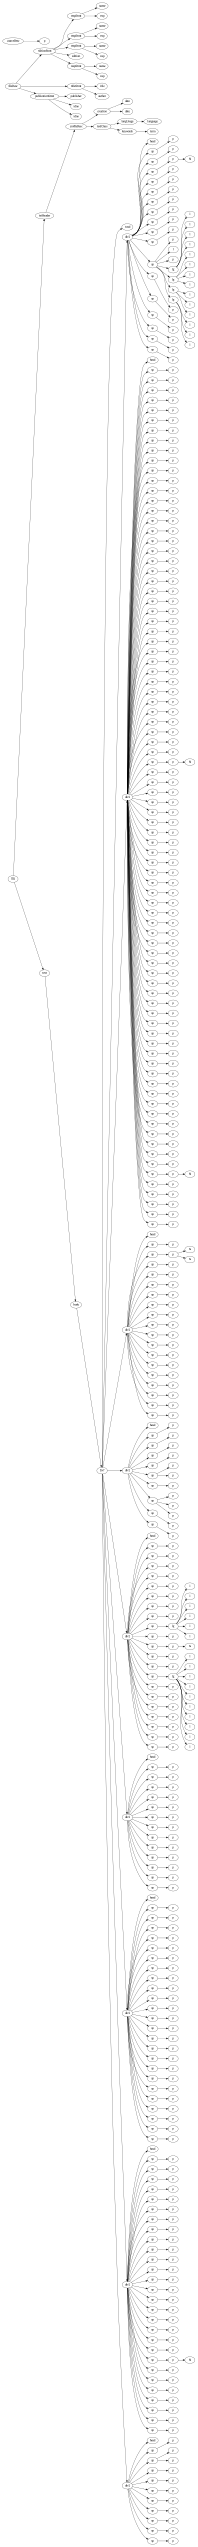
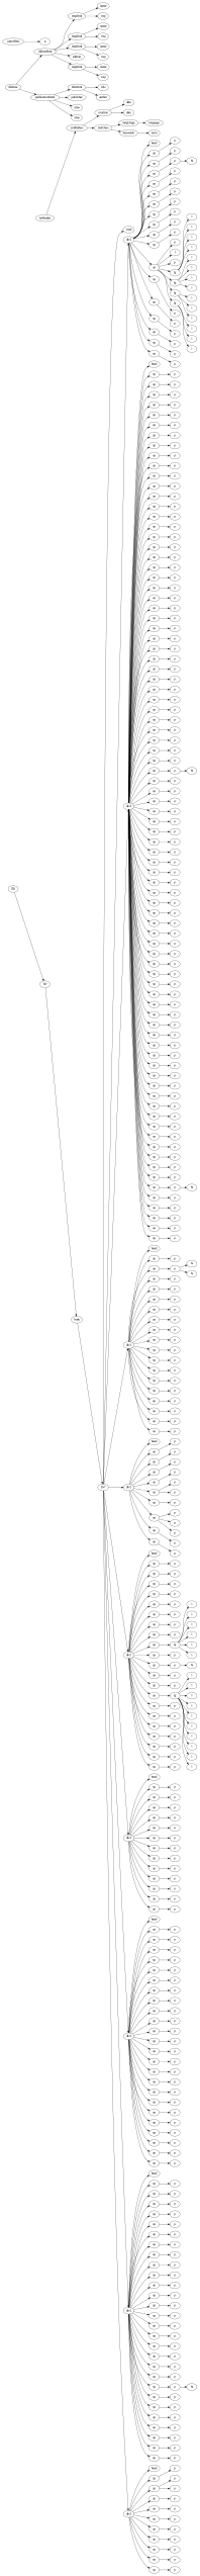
  digraph {
    fontname="PT Serif"
    rankdir=LR
    node [fontname="PT Serif"]
    edge [fontname="PT Serif"]
    n1 [label=TEI]
    n2 [label=teiHeader]
-   n3 [label=text]
+   n3 [label=div]
    n4 [label=profileDesc]
    n5 [label=body]
    n6 [label=fileDesc]
    n7 [label=titleStmt]
    n8 [label=editionStmt]
    n9 [label=publicationStmt]
    n10 [label=creation]
    n11 [label=textClass]
    n12 [label=title]
    n13 [label=author]
    n14 [label=edition]
    n15 [label=respStmt]
    n16 [label=respStmt]
    n17 [label=respStmt]
    n18 [label=respStmt]
    n19 [label=publisher]
    n20 [label=idno]
    n21 [label=idno]
    n22 [label=sourceDesc]
    n23 [label=p]
    n24 [label=name]
    n25 [label=resp]
    n26 [label=name]
    n27 [label=resp]
    n28 [label=name]
    n29 [label=resp]
    n30 [label=name]
    n31 [label=resp]
    n32 [label=date]
    n33 [label=date]
    n34 [label=langUsage]
    n35 [label=language]
    n36 [label=keywords]
    n37 [label=term]
    n38 [label=div7]
    n39 [label=head]
    n40 [label=div2]
    n41 [label=div2]
    n42 [label=div2]
    n43 [label=div2]
    n44 [label=div2]
    n45 [label=div2]
    n46 [label=div2]
    n47 [label=div2]
    n48 [label=div2]
    n49 [label=head]
    n50 [label=sp]
    n51 [label=sp]
    n52 [label=sp]
    n53 [label=sp]
    n54 [label=sp]
    n55 [label=sp]
    n56 [label=sp]
    n57 [label=sp]
    n58 [label=sp]
    n59 [label=sp]
    n60 [label=sp]
    n61 [label=sp]
    n62 [label=sp]
    n63 [label=sp]
    n64 [label=sp]
    n65 [label=sp]
    n66 [label=sp]
    n67 [label=head]
    n68 [label=sp]
    n69 [label=sp]
    n70 [label=sp]
    n71 [label=sp]
    n72 [label=sp]
    n73 [label=sp]
    n74 [label=sp]
    n75 [label=sp]
    n76 [label=sp]
    n77 [label=sp]
    n78 [label=sp]
    n79 [label=sp]
    n80 [label=sp]
    n81 [label=sp]
    n82 [label=sp]
    n83 [label=sp]
    n84 [label=sp]
    n85 [label=sp]
    n86 [label=sp]
    n87 [label=sp]
    n88 [label=sp]
    n89 [label=sp]
    n90 [label=sp]
    n91 [label=sp]
    n92 [label=sp]
    n93 [label=sp]
    n94 [label=sp]
    n95 [label=sp]
    n96 [label=sp]
    n97 [label=sp]
    n98 [label=sp]
    n99 [label=sp]
    n100 [label=sp]
    n101 [label=sp]
    n102 [label=sp]
    n103 [label=sp]
    n104 [label=sp]
    n105 [label=sp]
    n106 [label=sp]
    n107 [label=sp]
    n108 [label=sp]
    n109 [label=sp]
    n110 [label=sp]
    n111 [label=sp]
    n112 [label=sp]
    n113 [label=sp]
    n114 [label=sp]
    n115 [label=sp]
    n116 [label=sp]
    n117 [label=sp]
    n118 [label=sp]
    n119 [label=sp]
    n120 [label=sp]
    n121 [label=sp]
    n122 [label=sp]
    n123 [label=sp]
    n124 [label=sp]
    n125 [label=sp]
    n126 [label=sp]
    n127 [label=sp]
    n128 [label=sp]
    n129 [label=sp]
    n130 [label=sp]
    n131 [label=sp]
    n132 [label=sp]
    n133 [label=sp]
    n134 [label=sp]
    n135 [label=sp]
    n136 [label=sp]
    n137 [label=sp]
    n138 [label=sp]
    n139 [label=sp]
    n140 [label=sp]
    n141 [label=sp]
    n142 [label=sp]
    n143 [label=sp]
    n144 [label=sp]
    n145 [label=sp]
    n146 [label=sp]
    n147 [label=sp]
    n148 [label=sp]
    n149 [label=sp]
    n150 [label=sp]
    n151 [label=sp]
    n152 [label=sp]
    n153 [label=sp]
    n154 [label=head]
    n155 [label=sp]
    n156 [label=sp]
    n157 [label=sp]
    n158 [label=sp]
    n159 [label=sp]
    n160 [label=sp]
    n161 [label=sp]
    n162 [label=sp]
    n163 [label=sp]
    n164 [label=sp]
    n165 [label=sp]
    n166 [label=sp]
    n167 [label=sp]
    n168 [label=sp]
    n169 [label=sp]
    n170 [label=sp]
    n171 [label=sp]
    n172 [label=sp]
    n173 [label=head]
    n174 [label=sp]
    n175 [label=sp]
    n176 [label=sp]
    n177 [label=sp]
    n178 [label=sp]
    n179 [label=sp]
    n180 [label=sp]
    n181 [label=sp]
    n182 [label=sp]
    n183 [label=head]
    n184 [label=sp]
    n185 [label=sp]
    n186 [label=sp]
    n187 [label=sp]
    n188 [label=sp]
    n189 [label=sp]
    n190 [label=sp]
    n191 [label=sp]
    n192 [label=sp]
    n193 [label=sp]
    n194 [label=sp]
    n195 [label=sp]
    n196 [label=sp]
    n197 [label=sp]
    n198 [label=sp]
    n199 [label=sp]
    n200 [label=sp]
    n201 [label=sp]
    n202 [label=sp]
    n203 [label=sp]
    n204 [label=sp]
    n205 [label=head]
    n206 [label=sp]
    n207 [label=sp]
    n208 [label=sp]
    n209 [label=sp]
    n210 [label=sp]
    n211 [label=sp]
    n212 [label=sp]
    n213 [label=sp]
    n214 [label=sp]
    n215 [label=sp]
    n216 [label=sp]
    n217 [label=sp]
    n218 [label=sp]
    n219 [label=head]
    n220 [label=sp]
    n221 [label=sp]
    n222 [label=sp]
    n223 [label=sp]
    n224 [label=sp]
    n225 [label=sp]
    n226 [label=sp]
    n227 [label=sp]
    n228 [label=sp]
    n229 [label=sp]
    n230 [label=sp]
    n231 [label=sp]
    n232 [label=sp]
    n233 [label=sp]
    n234 [label=sp]
    n235 [label=sp]
    n236 [label=sp]
    n237 [label=sp]
    n238 [label=sp]
    n239 [label=sp]
    n240 [label=sp]
    n241 [label=sp]
    n242 [label=sp]
    n243 [label=sp]
    n244 [label=head]
    n245 [label=sp]
    n246 [label=sp]
    n247 [label=sp]
    n248 [label=sp]
    n249 [label=sp]
    n250 [label=sp]
    n251 [label=sp]
    n252 [label=sp]
    n253 [label=sp]
    n254 [label=sp]
    n255 [label=sp]
    n256 [label=sp]
    n257 [label=sp]
    n258 [label=sp]
    n259 [label=sp]
    n260 [label=sp]
    n261 [label=sp]
    n262 [label=sp]
    n263 [label=sp]
    n264 [label=sp]
    n265 [label=sp]
    n266 [label=sp]
    n267 [label=sp]
    n268 [label=sp]
    n269 [label=sp]
    n270 [label=sp]
    n271 [label=sp]
    n272 [label=sp]
    n273 [label=head]
    n274 [label=sp]
    n275 [label=sp]
    n276 [label=sp]
    n277 [label=sp]
    n278 [label=sp]
    n279 [label=sp]
    n280 [label=sp]
    n281 [label=sp]
    n282 [label=sp]
    n283 [label=sp]
    n284 [label=p]
    n285 [label=p]
    n286 [label=p]
    n287 [label=p]
    n288 [label=p]
    n289 [label=p]
    n290 [label=p]
    n291 [label=p]
    n292 [label=p]
    n293 [label=p]
    n294 [label=p]
    n295 [label=l]
    n296 [label=p]
    n297 [label=lg]
    n298 [label=lg]
    n299 [label=lg]
    n300 [label=lg]
    n301 [label=p]
    n302 [label=p]
    n303 [label=p]
    n304 [label=p]
    n305 [label=p]
    n306 [label=p]
    n307 [label=hi]
    n308 [label=l]
    n309 [label=l]
    n310 [label=l]
    n311 [label=l]
    n312 [label=l]
    n313 [label=l]
    n314 [label=l]
    n315 [label=l]
    n316 [label=l]
    n317 [label=l]
    n318 [label=l]
    n319 [label=l]
    n320 [label=l]
    n321 [label=l]
    n322 [label=p]
    n323 [label=p]
    n324 [label=p]
    n325 [label=p]
    n326 [label=p]
    n327 [label=p]
    n328 [label=p]
    n329 [label=p]
    n330 [label=p]
    n331 [label=p]
    n332 [label=p]
    n333 [label=p]
    n334 [label=p]
    n335 [label=p]
    n336 [label=p]
    n337 [label=p]
    n338 [label=p]
    n339 [label=p]
    n340 [label=p]
    n341 [label=p]
    n342 [label=p]
    n343 [label=p]
    n344 [label=p]
    n345 [label=p]
    n346 [label=p]
    n347 [label=p]
    n348 [label=p]
    n349 [label=p]
    n350 [label=p]
    n351 [label=p]
    n352 [label=p]
    n353 [label=p]
    n354 [label=p]
    n355 [label=p]
    n356 [label=p]
    n357 [label=p]
    n358 [label=p]
    n359 [label=p]
    n360 [label=p]
    n361 [label=p]
    n362 [label=p]
    n363 [label=p]
    n364 [label=p]
    n365 [label=p]
    n366 [label=p]
    n367 [label=p]
    n368 [label=p]
    n369 [label=p]
    n370 [label=p]
    n371 [label=p]
    n372 [label=p]
    n373 [label=p]
    n374 [label=p]
    n375 [label=p]
    n376 [label=p]
    n377 [label=p]
    n378 [label=p]
    n379 [label=p]
    n380 [label=p]
    n381 [label=p]
    n382 [label=p]
    n383 [label=p]
    n384 [label=p]
    n385 [label=p]
    n386 [label=p]
    n387 [label=p]
    n388 [label=p]
    n389 [label=p]
    n390 [label=p]
    n391 [label=p]
    n392 [label=p]
    n393 [label=p]
    n394 [label=p]
    n395 [label=p]
    n396 [label=p]
    n397 [label=p]
    n398 [label=p]
    n399 [label=p]
    n400 [label=p]
    n401 [label=p]
    n402 [label=p]
    n403 [label=p]
    n404 [label=p]
    n405 [label=p]
    n406 [label=p]
    n407 [label=p]
    n408 [label=hi]
    n409 [label=hi]
    n410 [label=p]
    n411 [label=p]
    n412 [label=p]
    n413 [label=p]
    n414 [label=p]
    n415 [label=p]
    n416 [label=p]
    n417 [label=p]
    n418 [label=p]
    n419 [label=p]
    n420 [label=p]
    n421 [label=p]
    n422 [label=p]
    n423 [label=p]
    n424 [label=p]
    n425 [label=p]
    n426 [label=p]
    n427 [label=p]
    n428 [label=hi]
    n429 [label=hi]
    n430 [label=p]
    n431 [label=p]
    n432 [label=p]
    n433 [label=p]
    n434 [label=p]
    n435 [label=p]
    n436 [label=p]
    n437 [label=p]
    n438 [label=p]
    n439 [label=p]
    n440 [label=p]
    n441 [label=p]
    n442 [label=p]
    n443 [label=p]
    n444 [label=p]
    n445 [label=p]
    n446 [label=p]
    n447 [label=p]
    n448 [label=p]
    n449 [label=p]
    n450 [label=lg]
    n451 [label=p]
    n452 [label=p]
    n453 [label=p]
    n454 [label=p]
    n455 [label=lg]
    n456 [label=p]
    n457 [label=p]
    n458 [label=p]
    n459 [label=p]
    n460 [label=p]
    n461 [label=p]
    n462 [label=p]
    n463 [label=l]
    n464 [label=l]
    n465 [label=l]
    n466 [label=l]
    n467 [label=l]
    n468 [label=l]
    n469 [label=hi]
    n470 [label=l]
    n471 [label=l]
    n472 [label=l]
    n473 [label=l]
    n474 [label=l]
    n475 [label=l]
    n476 [label=l]
    n477 [label=l]
    n478 [label=l]
    n479 [label=l]
    n480 [label=p]
    n481 [label=p]
    n482 [label=p]
    n483 [label=p]
    n484 [label=p]
    n485 [label=p]
    n486 [label=p]
    n487 [label=p]
    n488 [label=p]
    n489 [label=p]
    n490 [label=p]
    n491 [label=p]
    n492 [label=p]
    n493 [label=p]
    n494 [label=p]
    n495 [label=p]
    n496 [label=p]
    n497 [label=p]
    n498 [label=p]
    n499 [label=p]
    n500 [label=p]
    n501 [label=p]
    n502 [label=p]
    n503 [label=p]
    n504 [label=p]
    n505 [label=p]
    n506 [label=p]
    n507 [label=p]
    n508 [label=p]
    n509 [label=p]
    n510 [label=p]
    n511 [label=p]
    n512 [label=p]
    n513 [label=p]
    n514 [label=p]
    n515 [label=p]
    n516 [label=p]
    n517 [label=p]
    n518 [label=p]
    n519 [label=p]
    n520 [label=p]
    n521 [label=p]
    n522 [label=p]
    n523 [label=p]
    n524 [label=p]
    n525 [label=p]
    n526 [label=p]
    n527 [label=p]
    n528 [label=p]
    n529 [label=p]
    n530 [label=p]
    n531 [label=p]
    n532 [label=p]
    n533 [label=p]
    n534 [label=p]
    n535 [label=p]
    n536 [label=p]
    n537 [label=p]
    n538 [label=p]
    n539 [label=p]
    n540 [label=p]
    n541 [label=p]
    n542 [label=p]
    n543 [label=p]
    n544 [label=p]
    n545 [label=hi]
    n546 [label=p]
    n547 [label=p]
    n548 [label=p]
    n549 [label=p]
    n550 [label=p]
    n551 [label=p]
    n552 [label=p]
    n553 [label=p]
    n554 [label=p]
    n555 [label=p]
    n556 [label=p]
-   n1 -> n2
    n1 -> n3
    n2 -> n4
    n3 -> n5
    n4 -> n10
    n4 -> n11
    n5 -> n38
-   n6 -> n7
+   n9 -> n7
    n6 -> n8
    n6 -> n9
    n7 -> n12
    n7 -> n13
    n8 -> n14
    n8 -> n15
    n8 -> n16
    n8 -> n17
    n8 -> n18
    n9 -> n19
    n9 -> n20
    n9 -> n21
    n10 -> n32
    n10 -> n33
    n11 -> n34
    n11 -> n36
    n15 -> n24
    n15 -> n25
    n16 -> n26
    n16 -> n27
    n17 -> n28
    n17 -> n29
    n18 -> n30
    n18 -> n31
    n22 -> n23
    n34 -> n35
    n36 -> n37
    n38 -> n39
    n38 -> n40
    n38 -> n41
    n38 -> n42
    n38 -> n43
    n38 -> n44
    n38 -> n45
    n38 -> n46
    n38 -> n47
    n38 -> n48
    n40 -> n49
    n40 -> n50
    n40 -> n51
    n40 -> n52
    n40 -> n53
    n40 -> n54
    n40 -> n55
    n40 -> n56
    n40 -> n57
    n40 -> n58
    n40 -> n59
    n40 -> n60
    n40 -> n61
    n40 -> n62
    n40 -> n63
    n40 -> n64
    n40 -> n65
    n40 -> n66
    n41 -> n67
    n41 -> n68
    n41 -> n69
    n41 -> n70
    n41 -> n71
    n41 -> n72
    n41 -> n73
    n41 -> n74
    n41 -> n75
    n41 -> n76
    n41 -> n77
    n41 -> n78
    n41 -> n79
    n41 -> n80
    n41 -> n81
    n41 -> n82
    n41 -> n83
    n41 -> n84
    n41 -> n85
    n41 -> n86
    n41 -> n87
    n41 -> n88
    n41 -> n89
    n41 -> n90
    n41 -> n91
    n41 -> n92
    n41 -> n93
    n41 -> n94
    n41 -> n95
    n41 -> n96
    n41 -> n97
    n41 -> n98
    n41 -> n99
    n41 -> n100
    n41 -> n101
    n41 -> n102
    n41 -> n103
    n41 -> n104
    n41 -> n105
    n41 -> n106
    n41 -> n107
    n41 -> n108
    n41 -> n109
    n41 -> n110
    n41 -> n111
    n41 -> n112
    n41 -> n113
    n41 -> n114
    n41 -> n115
    n41 -> n116
    n41 -> n117
    n41 -> n118
    n41 -> n119
    n41 -> n120
    n41 -> n121
    n41 -> n122
    n41 -> n123
    n41 -> n124
    n41 -> n125
    n41 -> n126
    n41 -> n127
    n41 -> n128
    n41 -> n129
    n41 -> n130
    n41 -> n131
    n41 -> n132
    n41 -> n133
    n41 -> n134
    n41 -> n135
    n41 -> n136
    n41 -> n137
    n41 -> n138
    n41 -> n139
    n41 -> n140
    n41 -> n141
    n41 -> n142
    n41 -> n143
    n41 -> n144
    n41 -> n145
    n41 -> n146
    n41 -> n147
    n41 -> n148
    n41 -> n149
    n41 -> n150
    n41 -> n151
    n41 -> n152
    n41 -> n153
    n42 -> n154
    n42 -> n155
    n42 -> n156
    n42 -> n157
    n42 -> n158
    n42 -> n159
    n42 -> n160
    n42 -> n161
    n42 -> n162
    n42 -> n163
    n42 -> n164
    n42 -> n165
    n42 -> n166
    n42 -> n167
    n42 -> n168
    n42 -> n169
    n42 -> n170
    n42 -> n171
    n42 -> n172
    n43 -> n173
    n43 -> n174
    n43 -> n175
    n43 -> n176
    n43 -> n177
    n43 -> n178
    n43 -> n179
    n43 -> n180
    n43 -> n181
    n43 -> n182
    n44 -> n183
    n44 -> n184
    n44 -> n185
    n44 -> n186
    n44 -> n187
    n44 -> n188
    n44 -> n189
    n44 -> n190
    n44 -> n191
    n44 -> n192
    n44 -> n193
    n44 -> n194
    n44 -> n195
    n44 -> n196
    n44 -> n197
    n44 -> n198
    n44 -> n199
    n44 -> n200
    n44 -> n201
    n44 -> n202
    n44 -> n203
    n44 -> n204
    n45 -> n205
    n45 -> n206
    n45 -> n207
    n45 -> n208
    n45 -> n209
    n45 -> n210
    n45 -> n211
    n45 -> n212
    n45 -> n213
    n45 -> n214
    n45 -> n215
    n45 -> n216
    n45 -> n217
    n45 -> n218
    n46 -> n219
    n46 -> n220
    n46 -> n221
    n46 -> n222
    n46 -> n223
    n46 -> n224
    n46 -> n225
    n46 -> n226
    n46 -> n227
    n46 -> n228
    n46 -> n229
    n46 -> n230
    n46 -> n231
    n46 -> n232
    n46 -> n233
    n46 -> n234
    n46 -> n235
    n46 -> n236
    n46 -> n237
    n46 -> n238
    n46 -> n239
    n46 -> n240
    n46 -> n241
    n46 -> n242
    n46 -> n243
    n47 -> n244
    n47 -> n245
    n47 -> n246
    n47 -> n247
    n47 -> n248
    n47 -> n249
    n47 -> n250
    n47 -> n251
    n47 -> n252
    n47 -> n253
    n47 -> n254
    n47 -> n255
    n47 -> n256
    n47 -> n257
    n47 -> n258
    n47 -> n259
    n47 -> n260
    n47 -> n261
    n47 -> n262
    n47 -> n263
    n47 -> n264
    n47 -> n265
    n47 -> n266
    n47 -> n267
    n47 -> n268
    n47 -> n269
    n47 -> n270
    n47 -> n271
    n47 -> n272
    n48 -> n273
    n48 -> n274
    n48 -> n275
    n48 -> n276
    n48 -> n277
    n48 -> n278
    n48 -> n279
    n48 -> n280
    n48 -> n281
    n48 -> n282
    n48 -> n283
    n50 -> n284
    n51 -> n285
    n52 -> n286
    n53 -> n287
    n54 -> n288
    n55 -> n289
    n56 -> n290
    n57 -> n291
    n58 -> n292
    n59 -> n293
    n60 -> n294
    n60 -> n295
    n60 -> n296
    n60 -> n297
    n60 -> n298
    n60 -> n299
    n60 -> n300
    n61 -> n301
    n62 -> n302
    n63 -> n303
    n64 -> n304
    n65 -> n305
    n66 -> n306
    n68 -> n322
    n69 -> n323
    n70 -> n324
    n71 -> n325
    n72 -> n326
    n73 -> n327
    n74 -> n328
    n75 -> n329
    n76 -> n330
    n77 -> n331
    n78 -> n332
    n79 -> n333
    n80 -> n334
    n81 -> n335
    n82 -> n336
    n83 -> n337
    n84 -> n338
    n85 -> n339
    n86 -> n340
    n87 -> n341
    n88 -> n342
    n89 -> n343
    n90 -> n344
    n91 -> n345
    n92 -> n346
    n93 -> n347
    n94 -> n348
    n95 -> n349
    n96 -> n350
    n97 -> n351
    n98 -> n352
    n99 -> n353
    n100 -> n354
    n101 -> n355
    n102 -> n356
    n103 -> n357
    n104 -> n358
    n105 -> n359
    n106 -> n360
    n107 -> n361
    n108 -> n362
    n109 -> n363
    n110 -> n364
    n111 -> n365
    n112 -> n366
    n113 -> n367
    n114 -> n368
    n115 -> n369
    n116 -> n370
    n117 -> n371
    n118 -> n372
    n119 -> n373
    n120 -> n374
    n121 -> n375
    n122 -> n376
    n123 -> n377
    n124 -> n378
    n125 -> n379
    n126 -> n380
    n127 -> n381
    n128 -> n382
    n129 -> n383
    n130 -> n384
    n131 -> n385
    n132 -> n386
    n133 -> n387
    n134 -> n388
    n135 -> n389
    n136 -> n390
    n137 -> n391
    n138 -> n392
    n139 -> n393
    n140 -> n394
    n141 -> n395
    n142 -> n396
    n143 -> n397
    n144 -> n398
    n145 -> n399
    n146 -> n400
    n147 -> n401
    n148 -> n402
    n149 -> n403
    n150 -> n404
    n151 -> n405
    n152 -> n406
    n153 -> n407
    n155 -> n410
    n156 -> n411
    n157 -> n412
    n158 -> n413
    n159 -> n414
    n160 -> n415
    n161 -> n416
    n162 -> n417
    n163 -> n418
    n164 -> n419
    n165 -> n420
    n166 -> n421
    n167 -> n422
    n168 -> n423
    n169 -> n424
    n170 -> n425
    n171 -> n426
    n172 -> n427
    n174 -> n430
    n175 -> n431
    n176 -> n432
    n177 -> n433
    n178 -> n434
    n178 -> n435
    n179 -> n436
    n180 -> n437
    n180 -> n438
    n180 -> n439
    n181 -> n440
    n182 -> n441
    n184 -> n442
    n185 -> n443
    n186 -> n444
    n187 -> n445
    n188 -> n446
    n189 -> n447
    n190 -> n448
    n191 -> n449
    n192 -> n450
    n193 -> n451
    n194 -> n452
    n195 -> n453
    n196 -> n454
    n197 -> n455
    n198 -> n456
    n199 -> n457
    n200 -> n458
    n201 -> n459
    n202 -> n460
    n203 -> n461
    n204 -> n462
    n206 -> n480
    n207 -> n481
    n208 -> n482
    n209 -> n483
    n210 -> n484
    n211 -> n485
    n212 -> n486
    n213 -> n487
    n214 -> n488
    n215 -> n489
    n216 -> n490
    n217 -> n491
    n218 -> n492
    n220 -> n493
    n221 -> n494
    n222 -> n495
    n223 -> n496
    n224 -> n497
    n225 -> n498
    n226 -> n499
    n227 -> n500
    n228 -> n501
    n229 -> n502
    n230 -> n503
    n231 -> n504
    n232 -> n505
    n233 -> n506
    n234 -> n507
    n235 -> n508
    n236 -> n509
    n237 -> n510
    n238 -> n511
    n239 -> n512
    n240 -> n513
    n241 -> n514
    n242 -> n515
    n243 -> n516
    n245 -> n517
    n246 -> n518
    n247 -> n519
    n248 -> n520
    n249 -> n521
    n250 -> n522
    n251 -> n523
    n252 -> n524
    n253 -> n525
    n254 -> n526
    n255 -> n527
    n256 -> n528
    n257 -> n529
    n258 -> n530
    n259 -> n531
    n260 -> n532
    n261 -> n533
    n262 -> n534
    n263 -> n535
    n264 -> n536
    n265 -> n537
    n266 -> n538
    n267 -> n539
    n268 -> n540
    n269 -> n541
    n270 -> n542
    n271 -> n543
    n272 -> n544
    n274 -> n546
    n275 -> n547
    n275 -> n548
    n276 -> n549
    n277 -> n550
    n278 -> n551
    n279 -> n552
    n280 -> n553
    n281 -> n554
    n282 -> n555
    n283 -> n556
    n286 -> n307
    n297 -> n308
    n297 -> n309
    n297 -> n310
    n297 -> n311
    n298 -> n312
    n298 -> n313
    n298 -> n314
    n298 -> n315
    n299 -> n316
    n299 -> n317
    n299 -> n318
    n300 -> n319
    n300 -> n320
    n300 -> n321
    n361 -> n408
    n402 -> n409
    n411 -> n428
    n411 -> n429
    n450 -> n463
    n450 -> n464
    n450 -> n465
    n450 -> n466
    n450 -> n467
    n450 -> n468
    n452 -> n469
    n455 -> n470
    n455 -> n471
    n455 -> n472
    n455 -> n473
    n455 -> n474
    n455 -> n475
    n455 -> n476
    n455 -> n477
    n455 -> n478
    n455 -> n479
    n537 -> n545
  }
